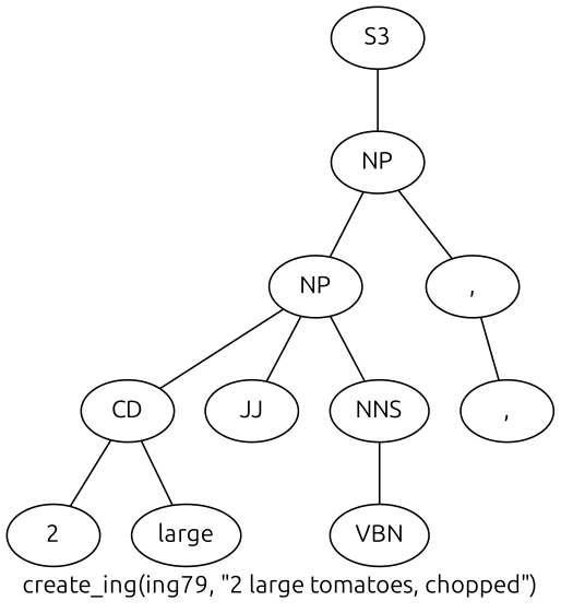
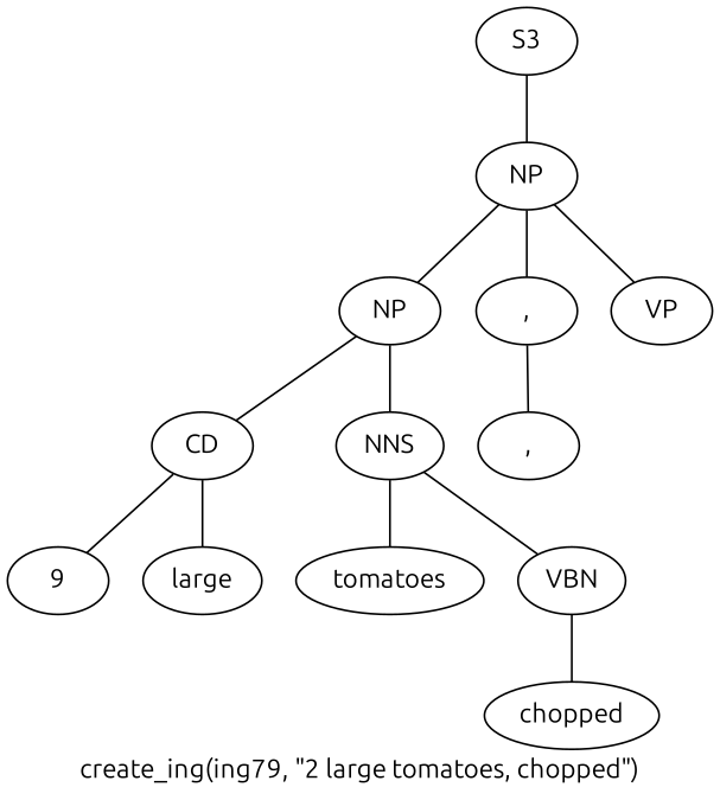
  graph {
    fontname=Ubuntu
    label="create_ing(ing79, \"2 large tomatoes, chopped\")"
    node [fontname=Ubuntu]
    edge [fontname=Ubuntu]
    n1 [label=S3]
    n2 [label=NP]
    n3 [label=NP]
    n4 [label=","]
+   n5 [label=VP]
    n6 [label=CD]
-   n7 [label=JJ]
    n8 [label=NNS]
    n9 [label=","]
-   n10 [label=2]
+   n10 [label=9]
    n11 [label=large]
+   n12 [label=tomatoes]
    n13 [label=VBN]
+   n14 [label=chopped]
    n1 -- n2
    n2 -- n3
    n2 -- n4
+   n2 -- n5
    n3 -- n6
-   n3 -- n7
    n3 -- n8
    n4 -- n9
    n6 -- n10
    n6 -- n11
+   n8 -- n12
    n8 -- n13
+   n13 -- n14
  }
